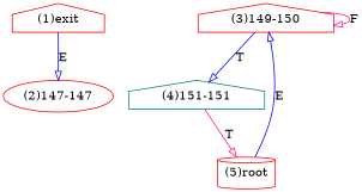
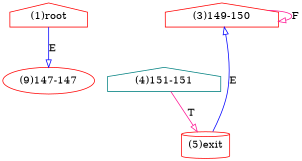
  digraph {
    node [color=red shape=house]
    edge [arrowhead=onormal color=blue]
-   n1 [label="(1)exit"]
-   n2 [label="(2)147-147" shape=ellipse]
+   n1 [label="(1)root"]
+   n2 [label="(9)147-147" shape=ellipse]
    n3 [label="(3)149-150"]
    n4 [color=teal label="(4)151-151"]
-   n5 [label="(5)root" shape=cylinder]
+   n5 [label="(5)exit" shape=cylinder]
    n1 -> n2 [label=E]
    n3 -> n3 [color=deeppink label=F]
-   n3 -> n4 [label=T]
    n4 -> n5 [color=deeppink label=T]
    n5 -> n3 [label=E]
  }
